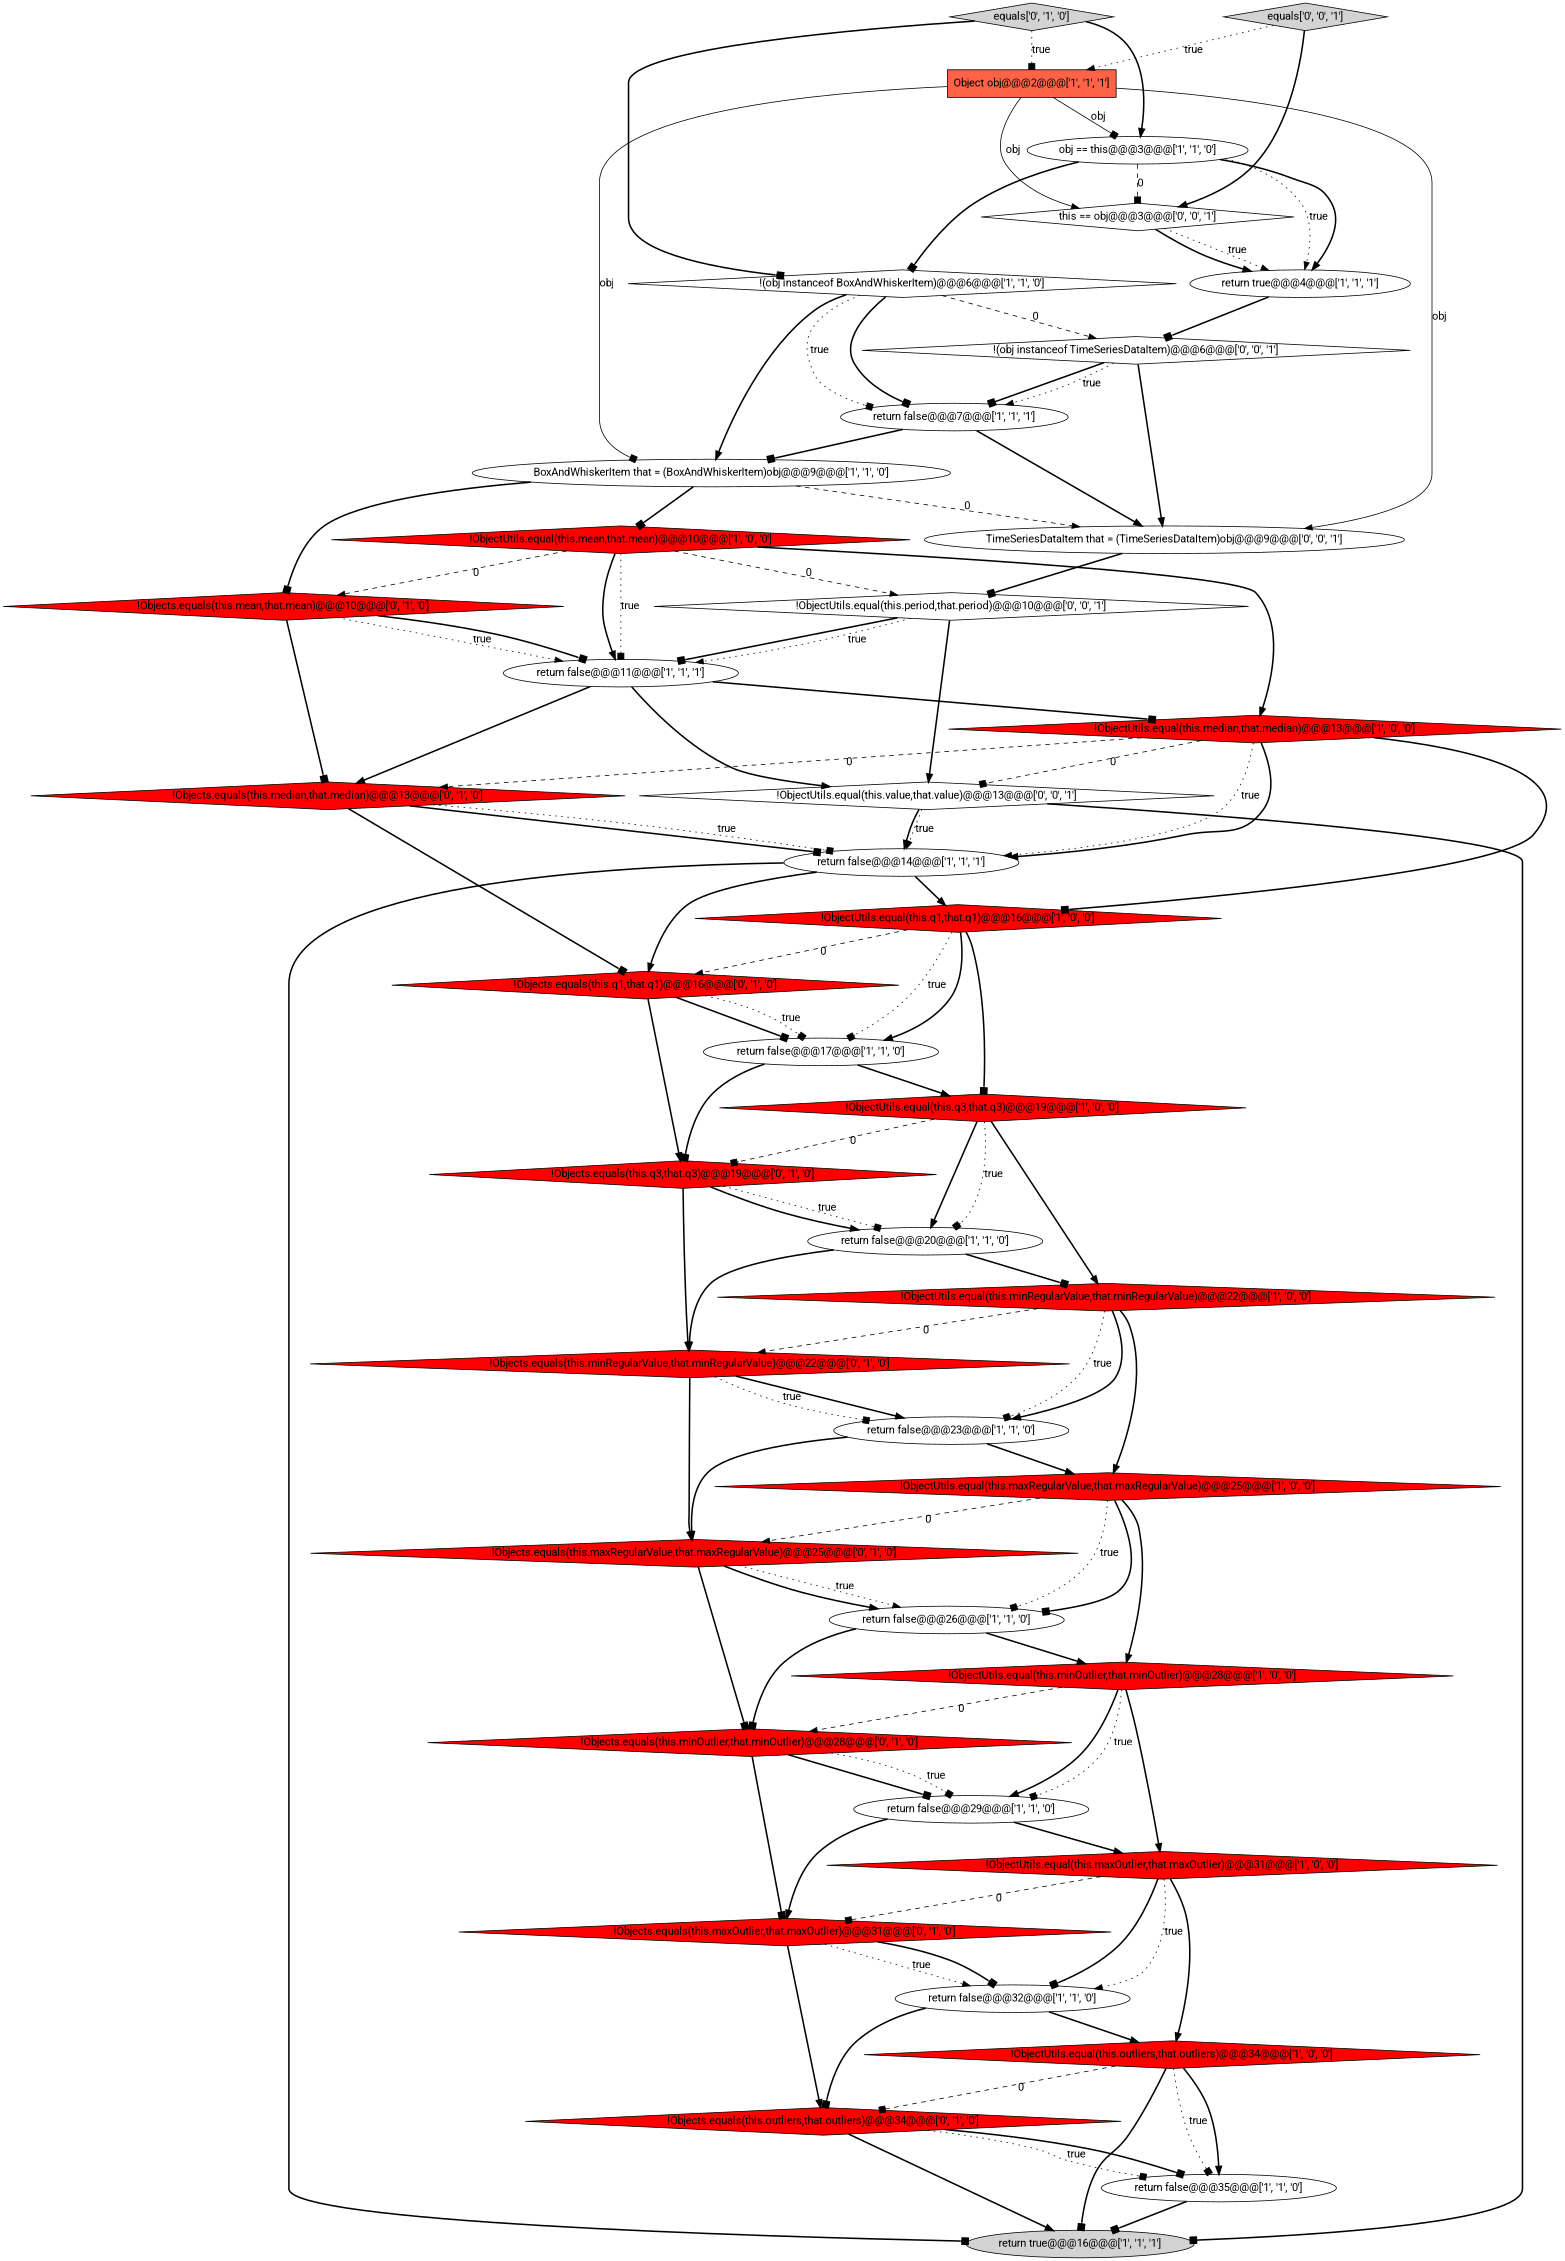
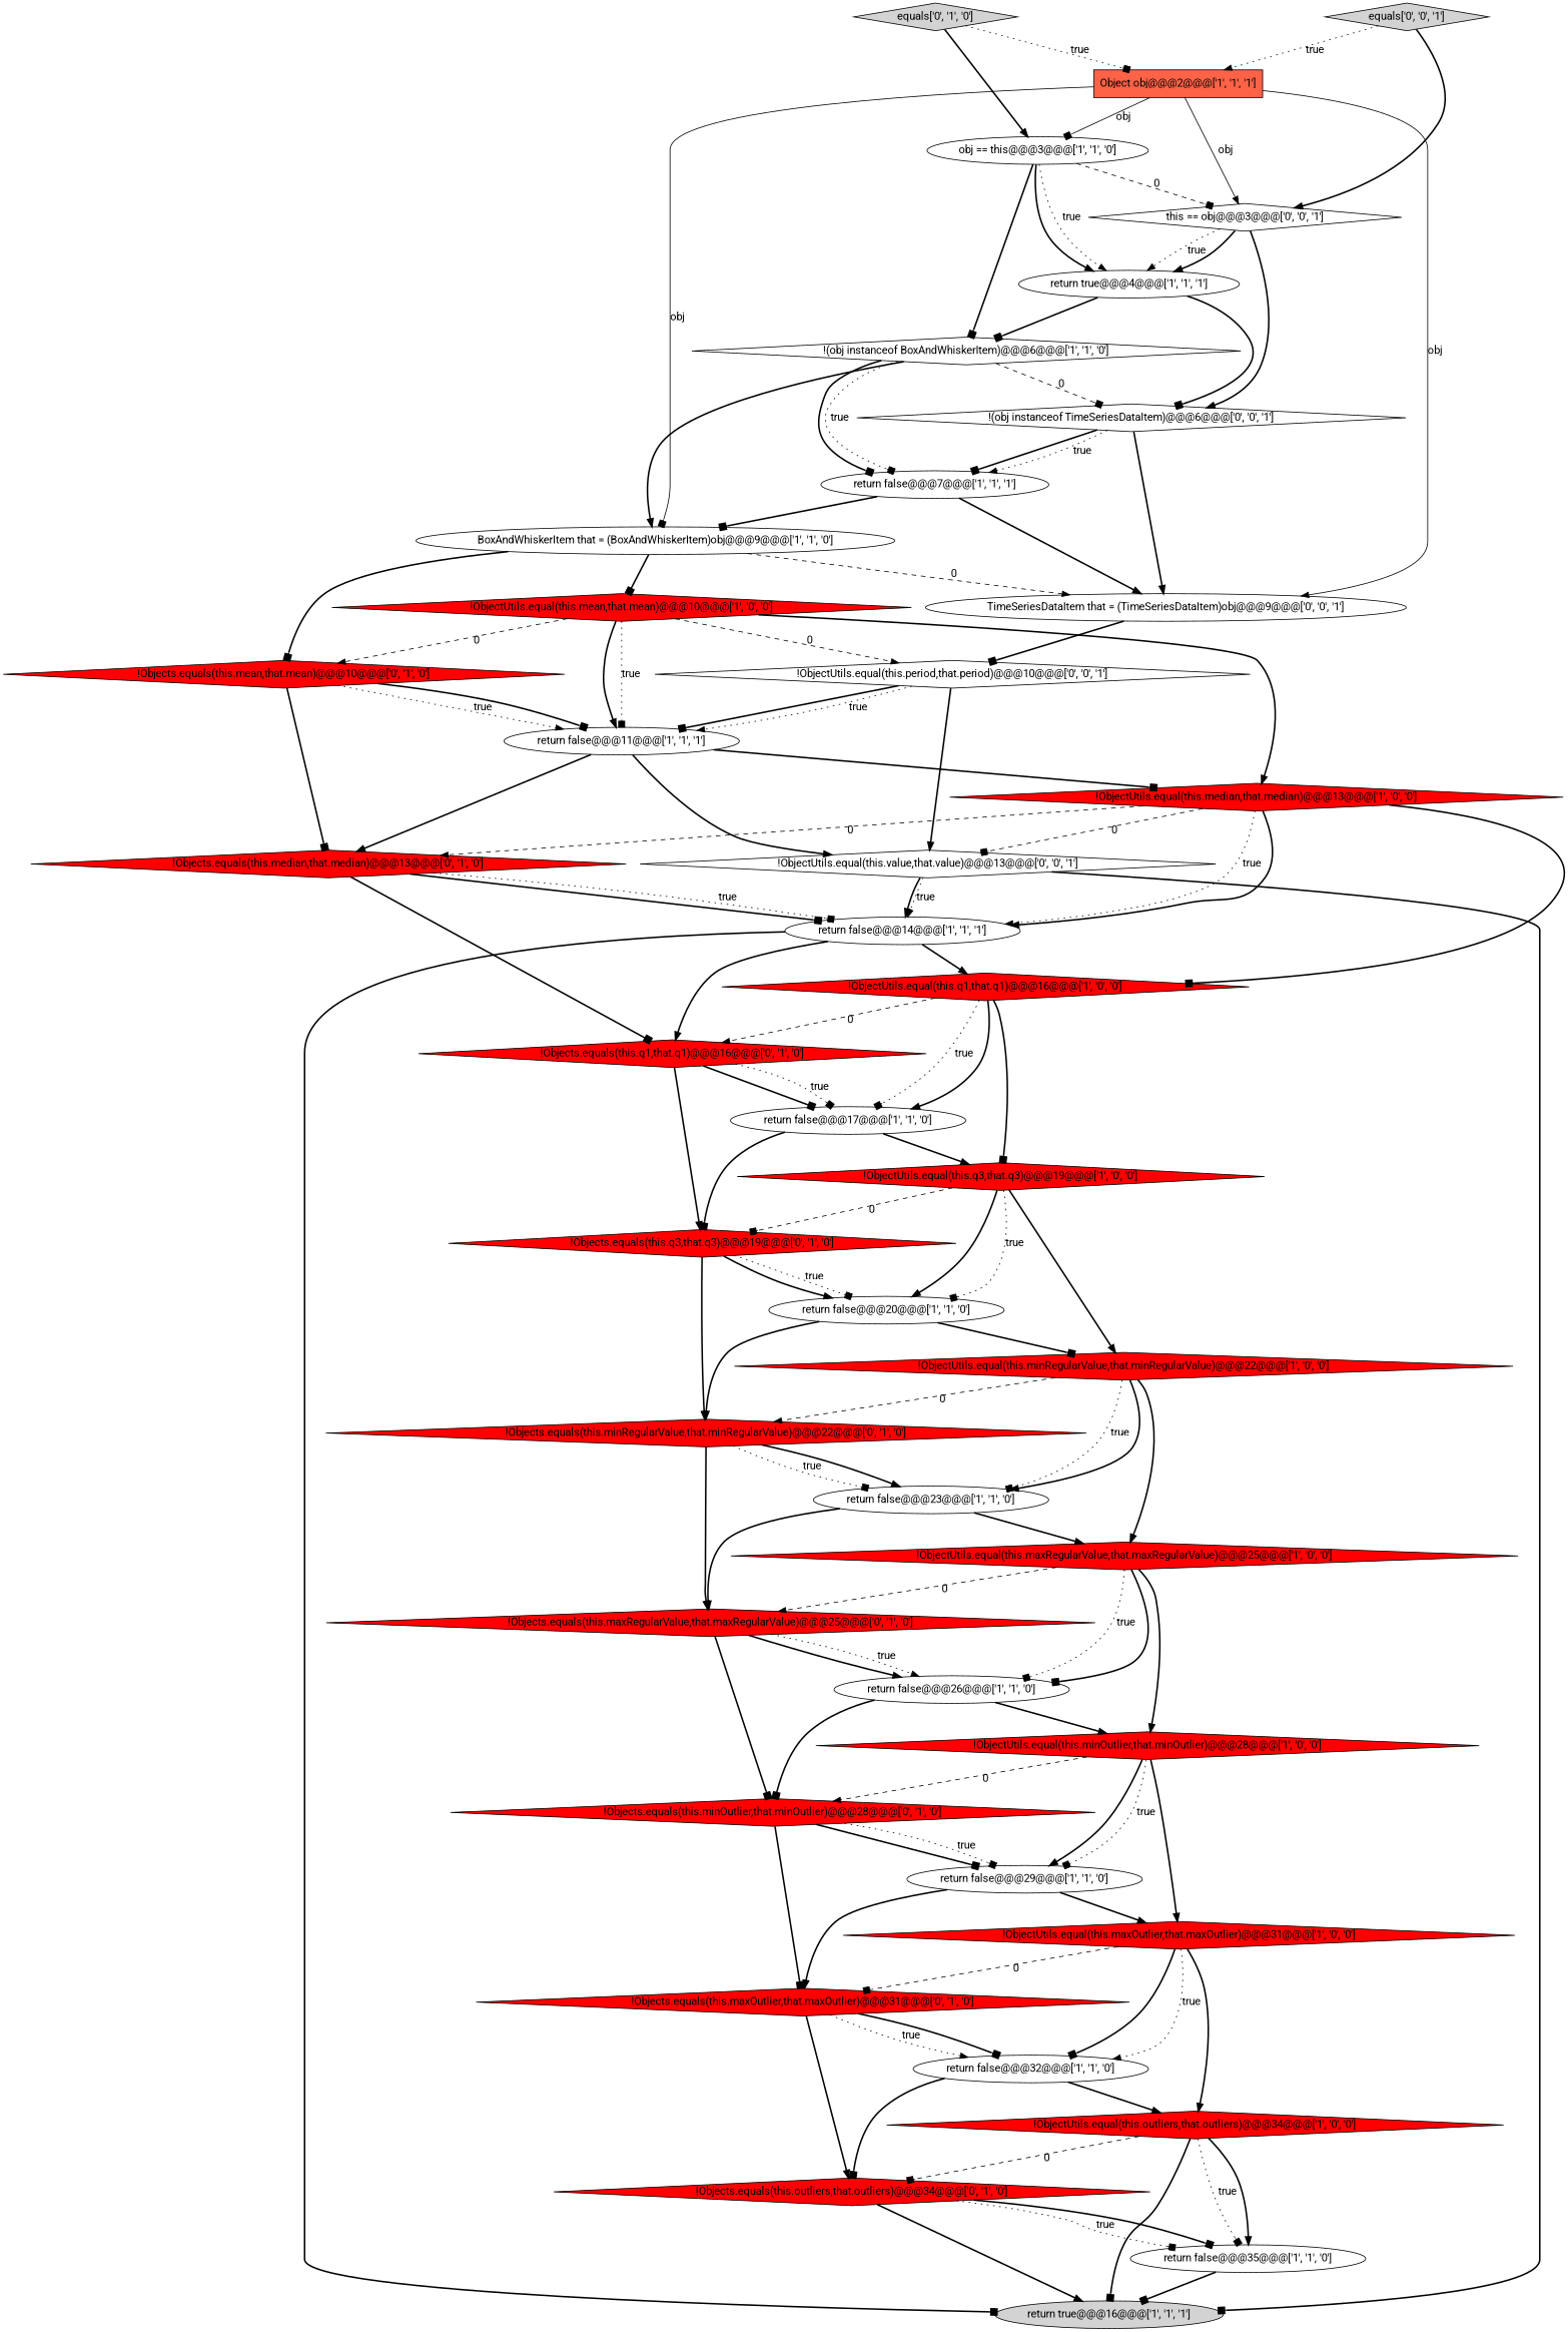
  digraph {
    fontname=Roboto
    node [fillcolor=white fontname=Roboto shape=diamond style=filled]
    edge [arrowhead=normal fontname=Roboto style=bold]
    n1 [fillcolor=red label="!Objects.equals(this.q1,that.q1)@@@16@@@['0', '1', '0']"]
    n2 [fillcolor=red label="!Objects.equals(this.q3,that.q3)@@@19@@@['0', '1', '0']"]
    n3 [label="return false@@@17@@@['1', '1', '0']" shape=ellipse]
    n4 [fillcolor=red label="!Objects.equals(this.minRegularValue,that.minRegularValue)@@@22@@@['0', '1', '0']"]
    n5 [label="return false@@@20@@@['1', '1', '0']" shape=ellipse]
    n6 [fillcolor=red label="!ObjectUtils.equal(this.q3,that.q3)@@@19@@@['1', '0', '0']"]
    n7 [fillcolor=red label="!ObjectUtils.equal(this.minRegularValue,that.minRegularValue)@@@22@@@['1', '0', '0']"]
    n8 [label="return false@@@23@@@['1', '1', '0']" shape=ellipse]
    n9 [fillcolor=red label="!ObjectUtils.equal(this.maxRegularValue,that.maxRegularValue)@@@25@@@['1', '0', '0']"]
    n10 [fillcolor=red label="!Objects.equals(this.maxRegularValue,that.maxRegularValue)@@@25@@@['0', '1', '0']"]
    n11 [label="return false@@@26@@@['1', '1', '0']" shape=ellipse]
    n12 [fillcolor=red label="!ObjectUtils.equal(this.minOutlier,that.minOutlier)@@@28@@@['1', '0', '0']"]
    n13 [fillcolor=lightgray label="equals['0', '1', '0']"]
    n14 [fillcolor=tomato label="Object obj@@@2@@@['1', '1', '1']" shape=box]
    n15 [label="obj == this@@@3@@@['1', '1', '0']" shape=ellipse]
    n16 [label="BoxAndWhiskerItem that = (BoxAndWhiskerItem)obj@@@9@@@['1', '1', '0']" shape=ellipse]
    n17 [label="this == obj@@@3@@@['0', '0', '1']"]
    n18 [label="TimeSeriesDataItem that = (TimeSeriesDataItem)obj@@@9@@@['0', '0', '1']" shape=ellipse]
    n19 [label="!(obj instanceof BoxAndWhiskerItem)@@@6@@@['1', '1', '0']"]
    n20 [label="return true@@@4@@@['1', '1', '1']" shape=ellipse]
    n21 [fillcolor=red label="!Objects.equals(this.minOutlier,that.minOutlier)@@@28@@@['0', '1', '0']"]
    n22 [fillcolor=red label="!Objects.equals(this.maxOutlier,that.maxOutlier)@@@31@@@['0', '1', '0']"]
    n23 [label="return false@@@29@@@['1', '1', '0']" shape=ellipse]
    n24 [fillcolor=red label="!Objects.equals(this.outliers,that.outliers)@@@34@@@['0', '1', '0']"]
    n25 [label="return false@@@32@@@['1', '1', '0']" shape=ellipse]
    n26 [fillcolor=lightgray label="return true@@@16@@@['1', '1', '1']" shape=ellipse]
    n27 [label="return false@@@35@@@['1', '1', '0']" shape=ellipse]
    n28 [fillcolor=red label="!ObjectUtils.equal(this.outliers,that.outliers)@@@34@@@['1', '0', '0']"]
    n29 [label="!(obj instanceof TimeSeriesDataItem)@@@6@@@['0', '0', '1']"]
    n30 [label="return false@@@7@@@['1', '1', '1']" shape=ellipse]
    n31 [fillcolor=red label="!ObjectUtils.equal(this.mean,that.mean)@@@10@@@['1', '0', '0']"]
    n32 [fillcolor=red label="!Objects.equals(this.mean,that.mean)@@@10@@@['0', '1', '0']"]
    n33 [label="!ObjectUtils.equal(this.period,that.period)@@@10@@@['0', '0', '1']"]
    n34 [label="!ObjectUtils.equal(this.value,that.value)@@@13@@@['0', '0', '1']"]
    n35 [label="return false@@@11@@@['1', '1', '1']" shape=ellipse]
    n36 [label="return false@@@14@@@['1', '1', '1']" shape=ellipse]
    n37 [fillcolor=red label="!Objects.equals(this.median,that.median)@@@13@@@['0', '1', '0']"]
    n38 [fillcolor=red label="!ObjectUtils.equal(this.median,that.median)@@@13@@@['1', '0', '0']"]
    n39 [fillcolor=red label="!ObjectUtils.equal(this.maxOutlier,that.maxOutlier)@@@31@@@['1', '0', '0']"]
    n40 [fillcolor=red label="!ObjectUtils.equal(this.q1,that.q1)@@@16@@@['1', '0', '0']"]
    n41 [fillcolor=lightgray label="equals['0', '0', '1']"]
    n1 -> n2
    n1 -> n3 [arrowhead=box label=true style=dotted]
    n1 -> n3 [arrowhead=box]
    n2 -> n4
    n2 -> n5 [arrowhead=box label=true style=dotted]
    n2 -> n5
    n3 -> n2 [arrowhead=box]
    n3 -> n6
    n4 -> n8
    n4 -> n8 [arrowhead=box label=true style=dotted]
    n4 -> n10
    n5 -> n4
    n5 -> n7 [arrowhead=box]
    n6 -> n2 [arrowhead=box label=0 style=dashed]
    n6 -> n5 [arrowhead=box label=true style=dotted]
    n6 -> n5
    n6 -> n7
    n7 -> n4 [label=0 style=dashed]
    n7 -> n8 [arrowhead=box label=true style=dotted]
    n7 -> n8
    n7 -> n9
    n8 -> n9
    n8 -> n10
    n9 -> n10 [label=0 style=dashed]
    n9 -> n11 [arrowhead=box]
    n9 -> n11 [arrowhead=box label=true style=dotted]
    n9 -> n12
    n10 -> n11 [label=true style=dotted]
    n10 -> n11
    n10 -> n21 [arrowhead=box]
    n11 -> n12
    n11 -> n21 [arrowhead=box]
    n12 -> n21 [label=0 style=dashed]
    n12 -> n23
    n12 -> n23 [arrowhead=box label=true style=dotted]
    n12 -> n39
    n13 -> n14 [arrowhead=box label=true style=dotted]
    n13 -> n15
    n14 -> n15 [arrowhead=box label=obj style=solid]
    n14 -> n16 [arrowhead=box label=obj style=solid]
    n14 -> n17 [label=obj style=solid]
    n14 -> n18 [label=obj style=solid]
    n15 -> n17 [arrowhead=box label=0 style=dashed]
    n15 -> n19 [arrowhead=box]
    n15 -> n20 [label=true style=dotted]
    n15 -> n20
    n16 -> n18 [label=0 style=dashed]
    n16 -> n31 [arrowhead=box]
    n16 -> n32 [arrowhead=box]
    n17 -> n20 [label=true style=dotted]
    n17 -> n20
+   n17 -> n29
    n18 -> n33 [arrowhead=box]
    n19 -> n16
-   n19 -> n29 [label=0 style=dashed]
+   n19 -> n29 [arrowhead=box label=0 style=dashed]
    n19 -> n30 [arrowhead=box label=true style=dotted]
    n19 -> n30 [arrowhead=box]
-   n13 -> n19 [arrowhead=box]
+   n20 -> n19 [arrowhead=box]
    n20 -> n29 [arrowhead=box]
    n21 -> n22 [arrowhead=box]
    n21 -> n23 [arrowhead=box label=true style=dotted]
    n21 -> n23 [arrowhead=box]
    n22 -> n24
    n22 -> n25 [arrowhead=box]
    n22 -> n25 [label=true style=dotted]
    n23 -> n22
    n23 -> n39
    n24 -> n26
    n24 -> n27 [arrowhead=box]
    n24 -> n27 [arrowhead=box label=true style=dotted]
    n25 -> n24 [arrowhead=box]
    n25 -> n28
    n27 -> n26 [arrowhead=box]
    n28 -> n24 [arrowhead=box label=0 style=dashed]
    n28 -> n26 [arrowhead=box]
    n28 -> n27 [arrowhead=box label=true style=dotted]
    n28 -> n27
    n29 -> n18
    n29 -> n30 [arrowhead=box]
    n29 -> n30 [label=true style=dotted]
    n30 -> n16 [arrowhead=box]
    n30 -> n18
    n31 -> n32 [label=0 style=dashed]
    n31 -> n33 [label=0 style=dashed]
    n31 -> n35
    n31 -> n35 [arrowhead=box label=true style=dotted]
    n31 -> n38
    n32 -> n35 [label=true style=dotted]
    n32 -> n35 [arrowhead=box]
    n32 -> n37 [arrowhead=box]
    n33 -> n34
    n33 -> n35 [arrowhead=box]
    n33 -> n35 [label=true style=dotted]
    n34 -> n26 [arrowhead=box]
    n34 -> n36 [label=true style=dotted]
    n34 -> n36
    n35 -> n34
    n35 -> n37
    n35 -> n38 [arrowhead=box]
    n36 -> n1
    n36 -> n26 [arrowhead=box]
    n36 -> n40
    n37 -> n1 [arrowhead=box]
    n37 -> n36 [arrowhead=box]
    n37 -> n36 [arrowhead=box label=true style=dotted]
    n38 -> n34 [arrowhead=box label=0 style=dashed]
    n38 -> n36 [label=true style=dotted]
    n38 -> n36
    n38 -> n37 [label=0 style=dashed]
    n38 -> n40 [arrowhead=box]
    n39 -> n22 [arrowhead=box label=0 style=dashed]
    n39 -> n25 [label=true style=dotted]
    n39 -> n25 [arrowhead=box]
    n39 -> n28
    n40 -> n1 [label=0 style=dashed]
    n40 -> n3 [arrowhead=box label=true style=dotted]
    n40 -> n3
    n40 -> n6 [arrowhead=box]
    n41 -> n14 [label=true style=dotted]
    n41 -> n17
  }
